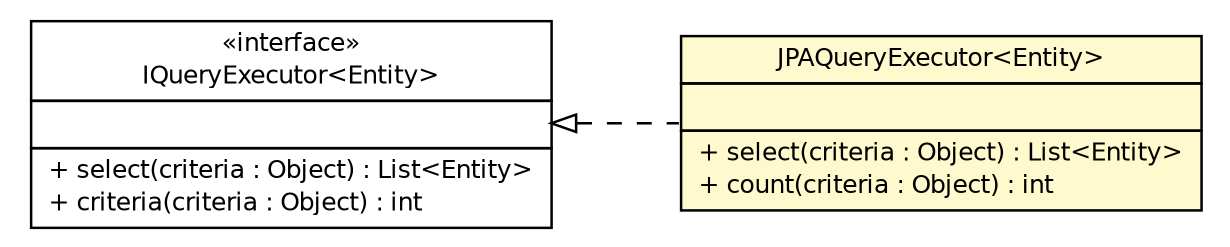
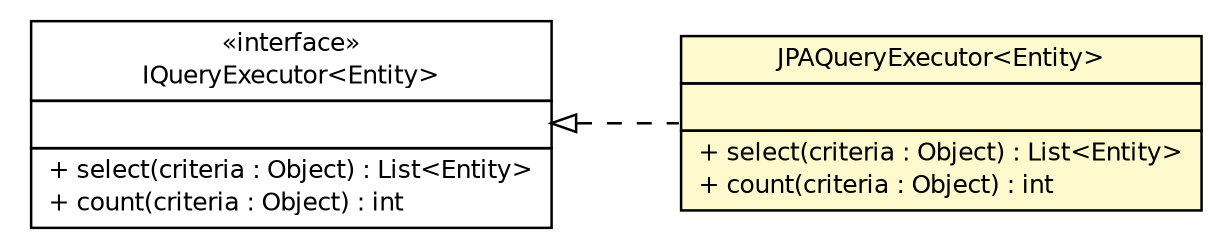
  digraph {
    nodesep=0.25
    rankdir=LR
    ranksep=0.5
    node [fontcolor=black fontname=Helvetica fontsize=10.0 shape=plaintext]
-   n1 [label=<<table title="com.inn.headstartdemo.dao.criteria.IQueryExecutor" border="0" cellborder="1" cellspacing="0" cellpadding="2" port="p" href="../IQueryExecutor.html"> 		<tr><td><table border="0" cellspacing="0" cellpadding="1"> <tr><td align="center" balign="center"> &#171;interface&#187; </td></tr> <tr><td align="center" balign="center"> IQueryExecutor&lt;Entity&gt; </td></tr> 		</table></td></tr> 		<tr><td><table border="0" cellspacing="0" cellpadding="1"> <tr><td align="left" balign="left">  </td></tr> 		</table></td></tr> 		<tr><td><table border="0" cellspacing="0" cellpadding="1"> <tr><td align="left" balign="left"> + select(criteria : Object) : List&lt;Entity&gt; </td></tr> <tr><td align="left" balign="left"> + criteria(criteria : Object) : int </td></tr> 		</table></td></tr> 		</table>>]
+   n1 [label=<<table title="com.inn.headstartdemo.dao.criteria.IQueryExecutor" border="0" cellborder="1" cellspacing="0" cellpadding="2" port="p" href="../IQueryExecutor.html"> 		<tr><td><table border="0" cellspacing="0" cellpadding="1"> <tr><td align="center" balign="center"> &#171;interface&#187; </td></tr> <tr><td align="center" balign="center"> IQueryExecutor&lt;Entity&gt; </td></tr> 		</table></td></tr> 		<tr><td><table border="0" cellspacing="0" cellpadding="1"> <tr><td align="left" balign="left">  </td></tr> 		</table></td></tr> 		<tr><td><table border="0" cellspacing="0" cellpadding="1"> <tr><td align="left" balign="left"> + select(criteria : Object) : List&lt;Entity&gt; </td></tr> <tr><td align="left" balign="left"> + count(criteria : Object) : int </td></tr> 		</table></td></tr> 		</table>>]
    n2 [label=<<table title="com.inn.headstartdemo.dao.criteria.impl.JPAQueryExecutor" border="0" cellborder="1" cellspacing="0" cellpadding="2" port="p" bgcolor="lemonChiffon" href="./JPAQueryExecutor.html"> 		<tr><td><table border="0" cellspacing="0" cellpadding="1"> <tr><td align="center" balign="center"> JPAQueryExecutor&lt;Entity&gt; </td></tr> 		</table></td></tr> 		<tr><td><table border="0" cellspacing="0" cellpadding="1"> <tr><td align="left" balign="left">  </td></tr> 		</table></td></tr> 		<tr><td><table border="0" cellspacing="0" cellpadding="1"> <tr><td align="left" balign="left"> + select(criteria : Object) : List&lt;Entity&gt; </td></tr> <tr><td align="left" balign="left"> + count(criteria : Object) : int </td></tr> 		</table></td></tr> 		</table>>]
    n1 -> n2 [arrowtail=empty dir=back fontname=Helvetica fontsize=10 headport=p labelfontname=Helvetica labelfontsize=10 style=dashed tailport=p]
  }
